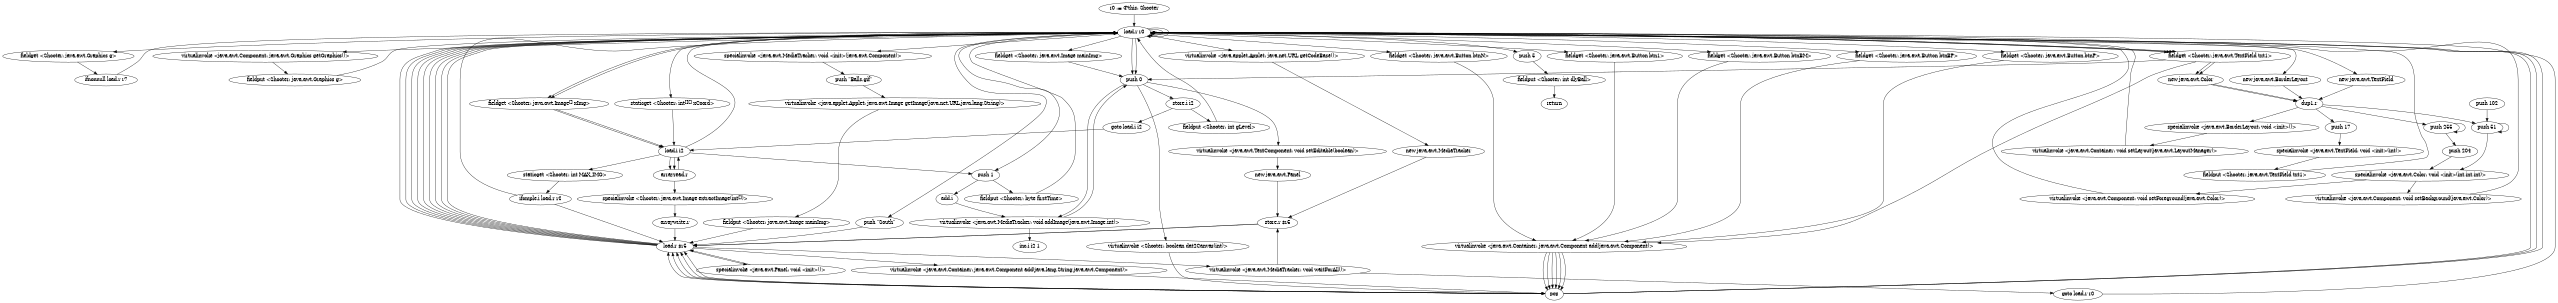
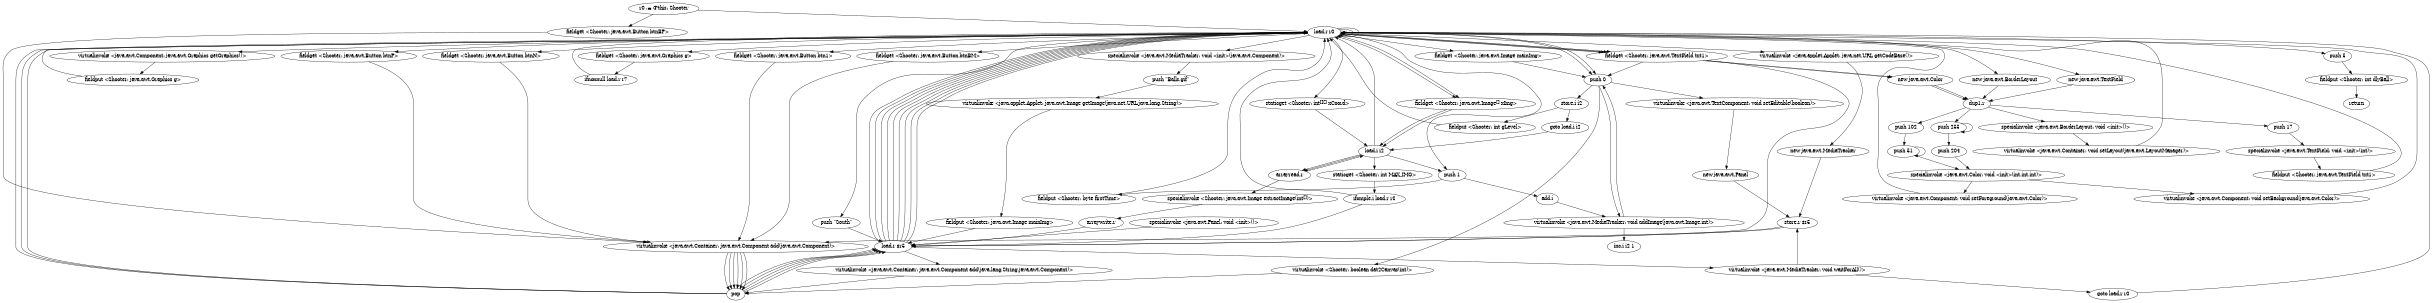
  digraph {
    "r0 := @this: Shooter"
    "load.r r0"
    "fieldget <Shooter: java.awt.Graphics g>"
    "virtualinvoke <java.awt.Component: java.awt.Graphics getGraphics()>"
    "virtualinvoke <java.applet.Applet: java.net.URL getCodeBase()>"
    "specialinvoke <java.awt.MediaTracker: void <init>(java.awt.Component)>"
    "fieldget <Shooter: java.awt.Image mainImg>"
    "push 0"
    "new java.awt.BorderLayout"
    "new java.awt.TextField"
    "fieldget <Shooter: java.awt.TextField txt1>"
    "fieldget <Shooter: java.awt.Button btnBM>"
    "fieldget <Shooter: java.awt.Button btnBP>"
    "fieldget <Shooter: java.awt.Button btnP>"
    "fieldget <Shooter: java.awt.Button btnN>"
    "fieldget <Shooter: java.awt.Button btn1>"
    "push \"South\""
    "push 1"
    "push 5"
    "fieldget <Shooter: java.awt.Image[] xImg>"
    "staticget <Shooter: int[][] xCoord>"
    n22 [label="ifnonnull load.r r7"]
    "fieldput <Shooter: java.awt.Graphics g>"
    "new java.awt.MediaTracker"
    "push \"Balls.gif\""
    "virtualinvoke <java.awt.MediaTracker: void addImage(java.awt.Image,int)>"
    "store.i i2"
    "virtualinvoke <java.awt.TextComponent: void setEditable(boolean)>"
    "virtualinvoke <Shooter: boolean dat2Canvas(int)>"
    "dup1.r"
    "new java.awt.Color"
    "virtualinvoke <java.awt.Container: java.awt.Component add(java.awt.Component)>"
    "load.r $r5"
    "fieldput <Shooter: byte firstTime>"
    "add.i"
    "fieldput <Shooter: int dlyBall>"
    "load.i i2"
    "store.r $r5"
    "virtualinvoke <java.awt.MediaTracker: void waitForAll()>"
    "specialinvoke <java.awt.Panel: void <init>()>"
    "virtualinvoke <java.awt.Container: java.awt.Component add(java.lang.String,java.awt.Component)>"
    "goto load.r r0"
    pop
    "virtualinvoke <java.applet.Applet: java.awt.Image getImage(java.net.URL,java.lang.String)>"
    "fieldput <Shooter: java.awt.Image mainImg>"
    "inc.i i2 1"
    "fieldput <Shooter: int gLevel>"
    "goto load.i i2"
    "new java.awt.Panel"
    "staticget <Shooter: int MAX_IMG>"
    "arrayread.r"
    "ifcmple.i load.r r0"
    "specialinvoke <Shooter: java.awt.Image extractImage(int[])>"
    "specialinvoke <java.awt.BorderLayout: void <init>()>"
    "push 17"
    "push 255"
    "push 102"
    "virtualinvoke <java.awt.Container: void setLayout(java.awt.LayoutManager)>"
    "specialinvoke <java.awt.TextField: void <init>(int)>"
    "push 204"
    "push 51"
    "fieldput <Shooter: java.awt.TextField txt1>"
    "specialinvoke <java.awt.Color: void <init>(int,int,int)>"
    "virtualinvoke <java.awt.Component: void setForeground(java.awt.Color)>"
    "virtualinvoke <java.awt.Component: void setBackground(java.awt.Color)>"
    return
    "arraywrite.r"
    "r0 := @this: Shooter" -> "load.r r0"
    "load.r r0" -> "load.r r0"
    "load.r r0" -> "load.r r0"
    "load.r r0" -> "load.r r0"
    "load.r r0" -> "fieldget <Shooter: java.awt.Graphics g>"
    "load.r r0" -> "virtualinvoke <java.awt.Component: java.awt.Graphics getGraphics()>"
    "load.r r0" -> "virtualinvoke <java.applet.Applet: java.net.URL getCodeBase()>"
    "load.r r0" -> "specialinvoke <java.awt.MediaTracker: void <init>(java.awt.Component)>"
    "load.r r0" -> "fieldget <Shooter: java.awt.Image mainImg>"
    "load.r r0" -> "push 0"
    "load.r r0" -> "push 0"
    "load.r r0" -> "new java.awt.BorderLayout"
    "load.r r0" -> "new java.awt.TextField"
    "load.r r0" -> "fieldget <Shooter: java.awt.TextField txt1>"
    "load.r r0" -> "fieldget <Shooter: java.awt.TextField txt1>"
    "load.r r0" -> "fieldget <Shooter: java.awt.TextField txt1>"
    "load.r r0" -> "fieldget <Shooter: java.awt.TextField txt1>"
    "load.r r0" -> "fieldget <Shooter: java.awt.Button btnBM>"
-   "load.r r0" -> "fieldget <Shooter: java.awt.Button btnBP>"
+   "r0 := @this: Shooter" -> "fieldget <Shooter: java.awt.Button btnBP>"
    "load.r r0" -> "fieldget <Shooter: java.awt.Button btnP>"
    "load.r r0" -> "fieldget <Shooter: java.awt.Button btnN>"
    "load.r r0" -> "fieldget <Shooter: java.awt.Button btn1>"
    "load.r r0" -> "push \"South\""
    "load.r r0" -> "push 1"
    "load.r r0" -> "push 5"
    "load.r r0" -> "fieldget <Shooter: java.awt.Image[] xImg>"
    "load.r r0" -> "fieldget <Shooter: java.awt.Image[] xImg>"
    "load.r r0" -> "staticget <Shooter: int[][] xCoord>"
    "fieldget <Shooter: java.awt.Graphics g>" -> n22
    "virtualinvoke <java.awt.Component: java.awt.Graphics getGraphics()>" -> "fieldput <Shooter: java.awt.Graphics g>"
    "virtualinvoke <java.applet.Applet: java.net.URL getCodeBase()>" -> "new java.awt.MediaTracker"
    "specialinvoke <java.awt.MediaTracker: void <init>(java.awt.Component)>" -> "push \"Balls.gif\""
    "fieldget <Shooter: java.awt.Image mainImg>" -> "push 0"
    "push 0" -> "virtualinvoke <java.awt.MediaTracker: void addImage(java.awt.Image,int)>"
    "push 0" -> "store.i i2"
    "push 0" -> "virtualinvoke <java.awt.TextComponent: void setEditable(boolean)>"
    "push 0" -> "virtualinvoke <Shooter: boolean dat2Canvas(int)>"
    "new java.awt.BorderLayout" -> "dup1.r"
    "new java.awt.TextField" -> "dup1.r"
    "fieldget <Shooter: java.awt.TextField txt1>" -> "push 0"
    "fieldget <Shooter: java.awt.TextField txt1>" -> "new java.awt.Color"
    "fieldget <Shooter: java.awt.TextField txt1>" -> "new java.awt.Color"
    "fieldget <Shooter: java.awt.TextField txt1>" -> "virtualinvoke <java.awt.Container: java.awt.Component add(java.awt.Component)>"
    "fieldget <Shooter: java.awt.Button btnBM>" -> "virtualinvoke <java.awt.Container: java.awt.Component add(java.awt.Component)>"
    "fieldget <Shooter: java.awt.Button btnBP>" -> "virtualinvoke <java.awt.Container: java.awt.Component add(java.awt.Component)>"
    "fieldget <Shooter: java.awt.Button btnP>" -> "virtualinvoke <java.awt.Container: java.awt.Component add(java.awt.Component)>"
    "fieldget <Shooter: java.awt.Button btnN>" -> "virtualinvoke <java.awt.Container: java.awt.Component add(java.awt.Component)>"
    "fieldget <Shooter: java.awt.Button btn1>" -> "virtualinvoke <java.awt.Container: java.awt.Component add(java.awt.Component)>"
    "push \"South\"" -> "load.r $r5"
    "push 1" -> "fieldput <Shooter: byte firstTime>"
    "push 1" -> "add.i"
    "push 5" -> "fieldput <Shooter: int dlyBall>"
    "fieldget <Shooter: java.awt.Image[] xImg>" -> "load.i i2"
    "fieldget <Shooter: java.awt.Image[] xImg>" -> "load.i i2"
    "staticget <Shooter: int[][] xCoord>" -> "load.i i2"
    n22 -> "load.r r0"
    "fieldput <Shooter: java.awt.Graphics g>" -> "load.r r0"
    "new java.awt.MediaTracker" -> "store.r $r5"
    "push \"Balls.gif\"" -> "virtualinvoke <java.applet.Applet: java.awt.Image getImage(java.net.URL,java.lang.String)>"
    "virtualinvoke <java.awt.MediaTracker: void addImage(java.awt.Image,int)>" -> "push 0"
    "virtualinvoke <java.awt.MediaTracker: void addImage(java.awt.Image,int)>" -> "inc.i i2 1"
    "store.i i2" -> "fieldput <Shooter: int gLevel>"
    "store.i i2" -> "goto load.i i2"
    "virtualinvoke <java.awt.TextComponent: void setEditable(boolean)>" -> "new java.awt.Panel"
    "virtualinvoke <Shooter: boolean dat2Canvas(int)>" -> pop
    "dup1.r" -> "specialinvoke <java.awt.BorderLayout: void <init>()>"
    "dup1.r" -> "push 17"
    "dup1.r" -> "push 255"
-   "dup1.r" -> "push 51"
+   "dup1.r" -> "push 102"
    "new java.awt.Color" -> "dup1.r"
    "new java.awt.Color" -> "dup1.r"
    "virtualinvoke <java.awt.Container: java.awt.Component add(java.awt.Component)>" -> pop
    "virtualinvoke <java.awt.Container: java.awt.Component add(java.awt.Component)>" -> pop
    "virtualinvoke <java.awt.Container: java.awt.Component add(java.awt.Component)>" -> pop
    "virtualinvoke <java.awt.Container: java.awt.Component add(java.awt.Component)>" -> pop
    "virtualinvoke <java.awt.Container: java.awt.Component add(java.awt.Component)>" -> pop
    "virtualinvoke <java.awt.Container: java.awt.Component add(java.awt.Component)>" -> pop
    "load.r $r5" -> "load.r r0"
    "load.r $r5" -> "load.r r0"
    "load.r $r5" -> "load.r r0"
    "load.r $r5" -> "load.r r0"
    "load.r $r5" -> "load.r r0"
    "load.r $r5" -> "load.r r0"
    "load.r $r5" -> "load.r r0"
    "load.r $r5" -> "load.r r0"
    "load.r $r5" -> "load.r r0"
    "load.r $r5" -> "virtualinvoke <java.awt.MediaTracker: void waitForAll()>"
-   "load.r $r5" -> "specialinvoke <java.awt.Panel: void <init>()>"
    "load.r $r5" -> "virtualinvoke <java.awt.Container: java.awt.Component add(java.lang.String,java.awt.Component)>"
    "fieldput <Shooter: byte firstTime>" -> "load.r r0"
    "add.i" -> "virtualinvoke <java.awt.MediaTracker: void addImage(java.awt.Image,int)>"
    "fieldput <Shooter: int dlyBall>" -> return
    "load.i i2" -> "load.r r0"
    "load.i i2" -> "push 1"
    "load.i i2" -> "staticget <Shooter: int MAX_IMG>"
    "load.i i2" -> "arrayread.r"
    "load.i i2" -> "arrayread.r"
    "store.r $r5" -> "load.r $r5"
    "store.r $r5" -> "load.r $r5"
    "virtualinvoke <java.awt.MediaTracker: void waitForAll()>" -> "store.r $r5"
    "virtualinvoke <java.awt.MediaTracker: void waitForAll()>" -> "goto load.r r0"
    "specialinvoke <java.awt.Panel: void <init>()>" -> "load.r $r5"
    "virtualinvoke <java.awt.Container: java.awt.Component add(java.lang.String,java.awt.Component)>" -> pop
    "goto load.r r0" -> "load.r r0"
    pop -> "load.r r0"
    pop -> "load.r r0"
    pop -> "load.r r0"
    pop -> "load.r $r5"
    pop -> "load.r $r5"
    pop -> "load.r $r5"
    pop -> "load.r $r5"
    pop -> "load.r $r5"
    "virtualinvoke <java.applet.Applet: java.awt.Image getImage(java.net.URL,java.lang.String)>" -> "fieldput <Shooter: java.awt.Image mainImg>"
    "fieldput <Shooter: java.awt.Image mainImg>" -> "load.r $r5"
    "fieldput <Shooter: int gLevel>" -> "load.r r0"
    "goto load.i i2" -> "load.i i2"
    "new java.awt.Panel" -> "store.r $r5"
    "staticget <Shooter: int MAX_IMG>" -> "ifcmple.i load.r r0"
    "arrayread.r" -> "load.i i2"
    "arrayread.r" -> "specialinvoke <Shooter: java.awt.Image extractImage(int[])>"
    "ifcmple.i load.r r0" -> "load.r r0"
    "ifcmple.i load.r r0" -> "load.r $r5"
    "specialinvoke <Shooter: java.awt.Image extractImage(int[])>" -> "arraywrite.r"
    "specialinvoke <java.awt.BorderLayout: void <init>()>" -> "virtualinvoke <java.awt.Container: void setLayout(java.awt.LayoutManager)>"
    "push 17" -> "specialinvoke <java.awt.TextField: void <init>(int)>"
    "push 255" -> "push 255"
    "push 255" -> "push 204"
    "push 102" -> "push 51"
    "virtualinvoke <java.awt.Container: void setLayout(java.awt.LayoutManager)>" -> "load.r r0"
    "specialinvoke <java.awt.TextField: void <init>(int)>" -> "fieldput <Shooter: java.awt.TextField txt1>"
    "push 204" -> "specialinvoke <java.awt.Color: void <init>(int,int,int)>"
    "push 51" -> "push 51"
    "push 51" -> "specialinvoke <java.awt.Color: void <init>(int,int,int)>"
    "fieldput <Shooter: java.awt.TextField txt1>" -> "load.r r0"
    "specialinvoke <java.awt.Color: void <init>(int,int,int)>" -> "virtualinvoke <java.awt.Component: void setForeground(java.awt.Color)>"
    "specialinvoke <java.awt.Color: void <init>(int,int,int)>" -> "virtualinvoke <java.awt.Component: void setBackground(java.awt.Color)>"
    "virtualinvoke <java.awt.Component: void setForeground(java.awt.Color)>" -> "load.r r0"
    "virtualinvoke <java.awt.Component: void setBackground(java.awt.Color)>" -> "load.r r0"
    "arraywrite.r" -> "load.r $r5"
  }
